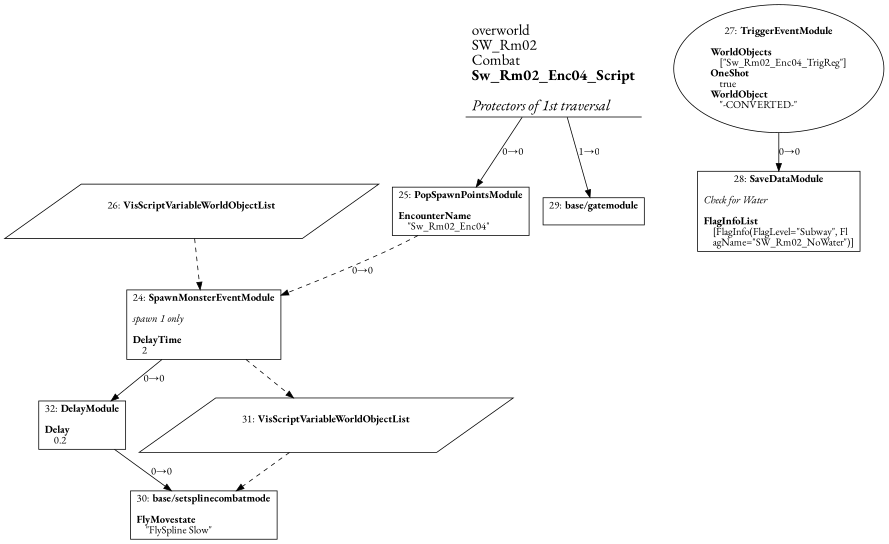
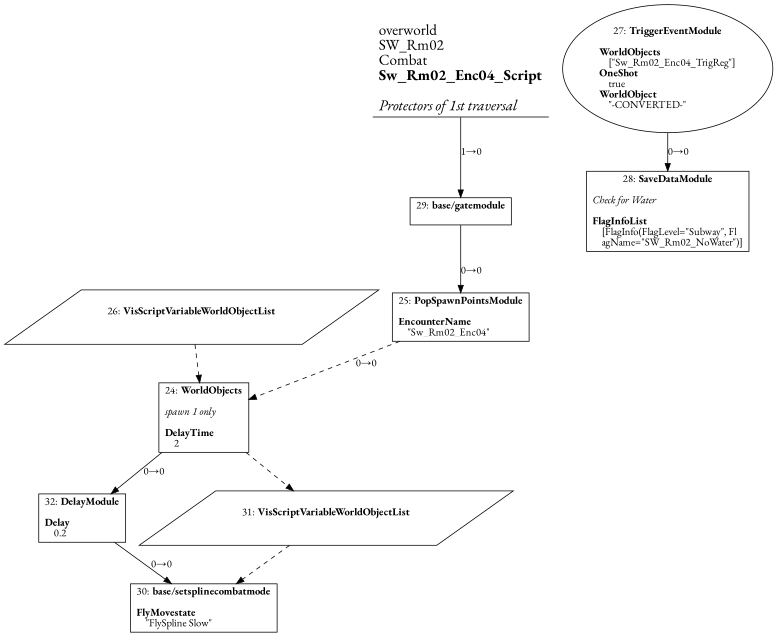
  digraph {
    fontname="EB Garamond"
    splines=spline
    node [fontname="EB Garamond" shape=box]
    edge [fontname="EB Garamond"]
-   n1 [label=<24: <b>SpawnMonsterEventModule</b><br/><br/><i>spawn 1 only<br align="left"/></i><br align="left"/><b>DelayTime</b><br align="left"/>    2<br align="left"/>>]
+   n1 [label=<24: <b>WorldObjects</b><br/><br/><i>spawn 1 only<br align="left"/></i><br align="left"/><b>DelayTime</b><br align="left"/>    2<br align="left"/>>]
    n2 [label=<32: <b>DelayModule</b><br/><br/><b>Delay</b><br align="left"/>    0.2<br align="left"/>>]
    n3 [label=<31: <b>VisScriptVariableWorldObjectList</b><br/><br/>> shape=parallelogram]
    n4 [label=<30: <b>base/setsplinecombatmode</b><br/><br/><b>FlyMovestate</b><br align="left"/>    &quot;FlySpline Slow&quot;<br align="left"/>>]
    n5 [label=<26: <b>VisScriptVariableWorldObjectList</b><br/><br/>> shape=parallelogram]
    n6 [label=<25: <b>PopSpawnPointsModule</b><br/><br/><b>EncounterName</b><br align="left"/>    &quot;Sw_Rm02_Enc04&quot;<br align="left"/>>]
    n7 [label=<27: <b>TriggerEventModule</b><br/><br/><b>WorldObjects</b><br align="left"/>    [&quot;Sw_Rm02_Enc04_TrigReg&quot;]<br align="left"/><b>OneShot</b><br align="left"/>    true<br align="left"/><b>WorldObject</b><br align="left"/>    &quot;-CONVERTED-&quot;<br align="left"/>> shape=oval]
    n8 [label=<28: <b>SaveDataModule</b><br/><br/><i>Check for Water<br align="left"/></i><br align="left"/><b>FlagInfoList</b><br align="left"/>    [FlagInfo(FlagLevel=&quot;Subway&quot;, Fl<br align="left"/>    agName=&quot;SW_Rm02_NoWater&quot;)]<br align="left"/>>]
    n9 [label=<29: <b>base/gatemodule</b><br/><br/>>]
    n10 [label=<<font point-size="20">overworld<br align="left"/>SW_Rm02<br align="left"/>Combat<br align="left"/><b>Sw_Rm02_Enc04_Script</b><br align="left"/><br/><i>Protectors of 1st traversal</i><br align="left"/></font>> shape=underline]
    n1 -> n2 [label="0→0"]
    n1 -> n3 [style=dashed]
    n2 -> n4 [label="0→0"]
    n3 -> n4 [style=dashed]
    n5 -> n1 [style=dashed]
    n6 -> n1 [label="0→0" style=dashed]
    n7 -> n8 [label="0→0"]
-   n10 -> n6 [label="0→0"]
+   n9 -> n6 [label="0→0"]
    n10 -> n9 [label="1→0"]
  }
